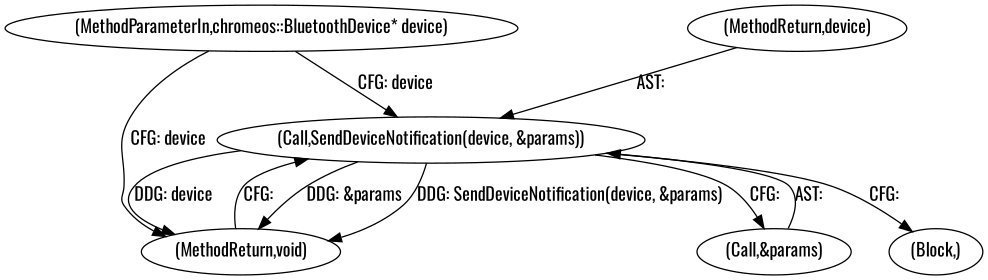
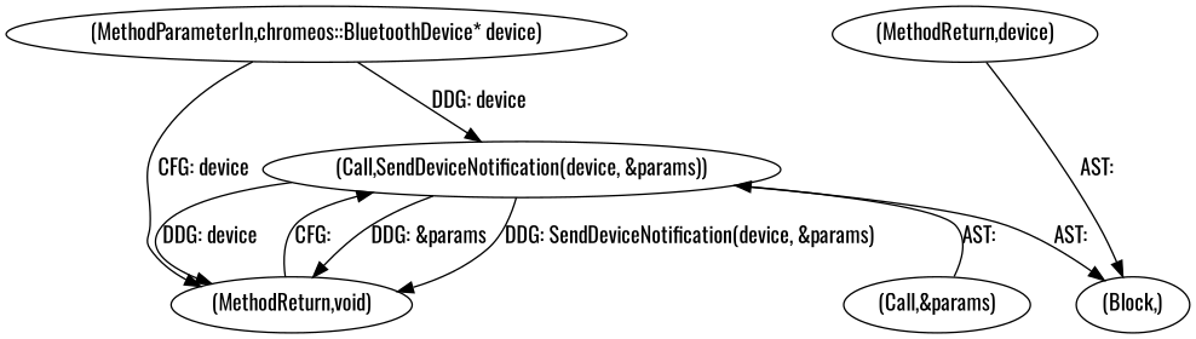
  digraph {
    fontname=Oswald
    node [fontname=Oswald]
    edge [fontname=Oswald]
    n1 [label="(MethodParameterIn,chromeos::BluetoothDevice* device)"]
    n2 [label="(Call,SendDeviceNotification(device, &params))"]
    n3 [label="(MethodReturn,void)"]
    n4 [label="(Block,)"]
    n5 [label="(Call,&params)"]
    n6 [label="(MethodReturn,device)"]
-   n1 -> n2 [label="CFG: device"]
+   n1 -> n2 [label="DDG: device"]
    n1 -> n3 [label="CFG: device"]
    n2 -> n3 [label="DDG: &params"]
    n2 -> n3 [label="DDG: SendDeviceNotification(device, &params)"]
    n2 -> n3 [label="DDG: device"]
-   n2 -> n4 [label="CFG: "]
-   n2 -> n5 [label="CFG: "]
+   n2 -> n4 [label="AST: "]
    n3 -> n2 [label="CFG: "]
    n5 -> n2 [label="AST: "]
-   n6 -> n2 [label="AST: "]
+   n6 -> n4 [label="AST: "]
  }
